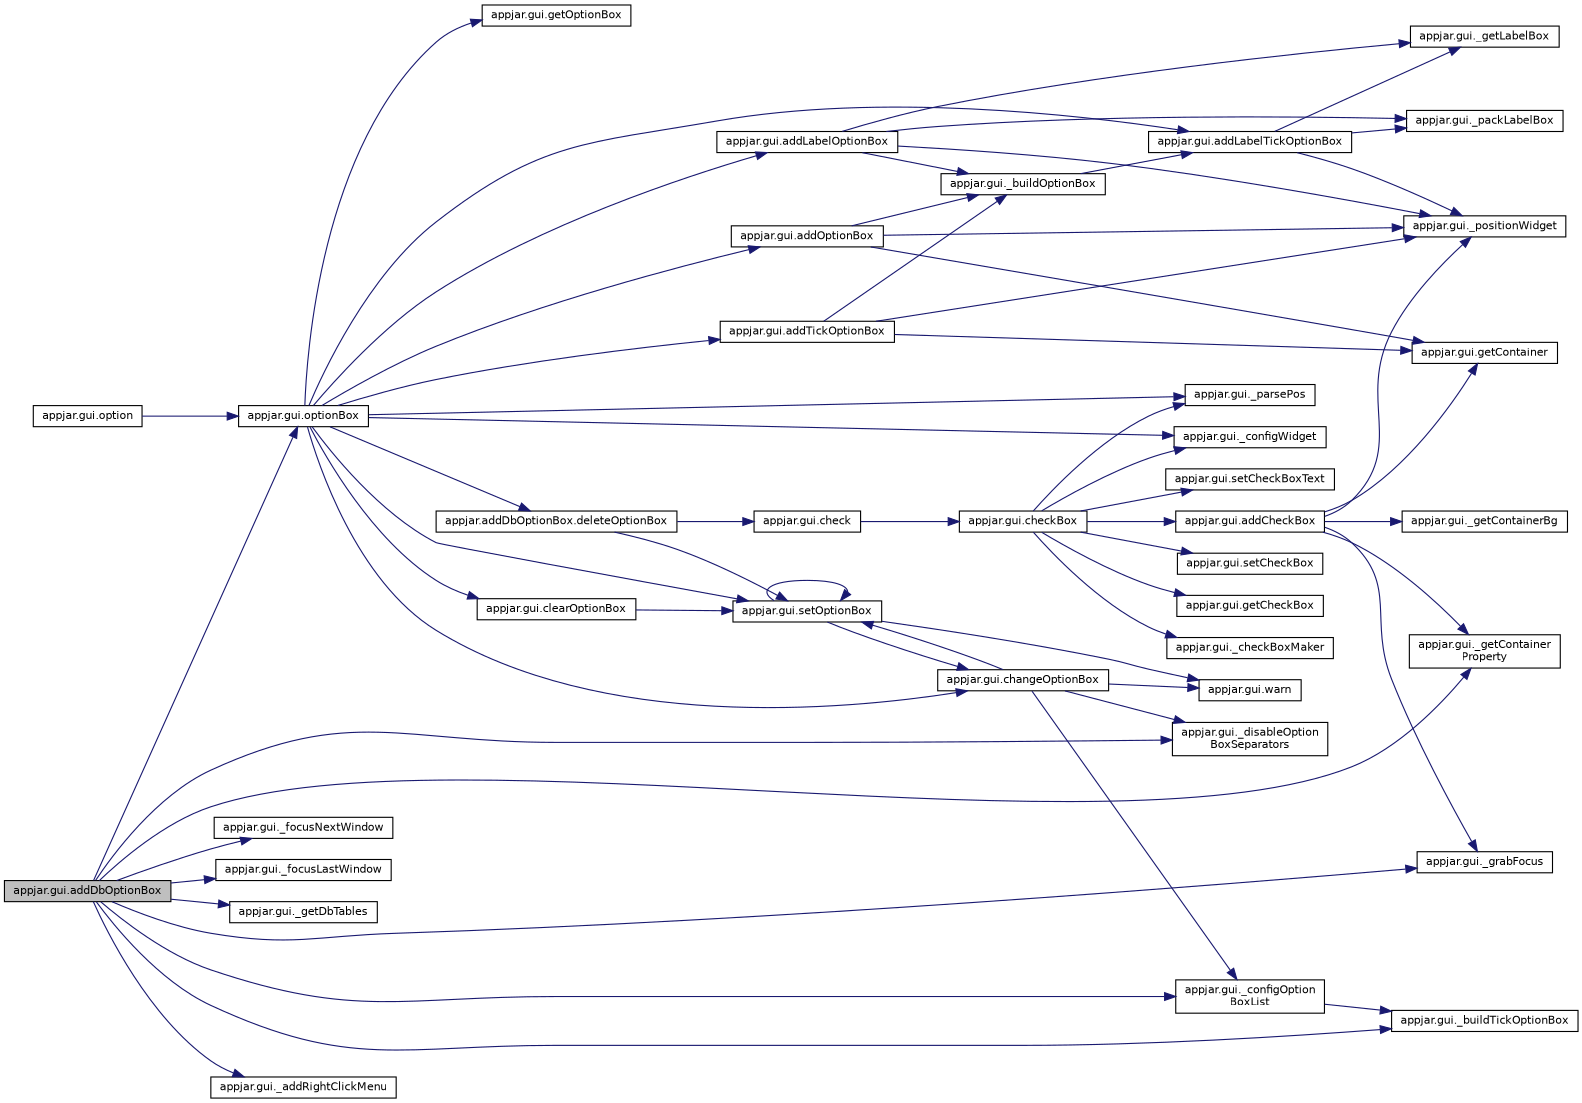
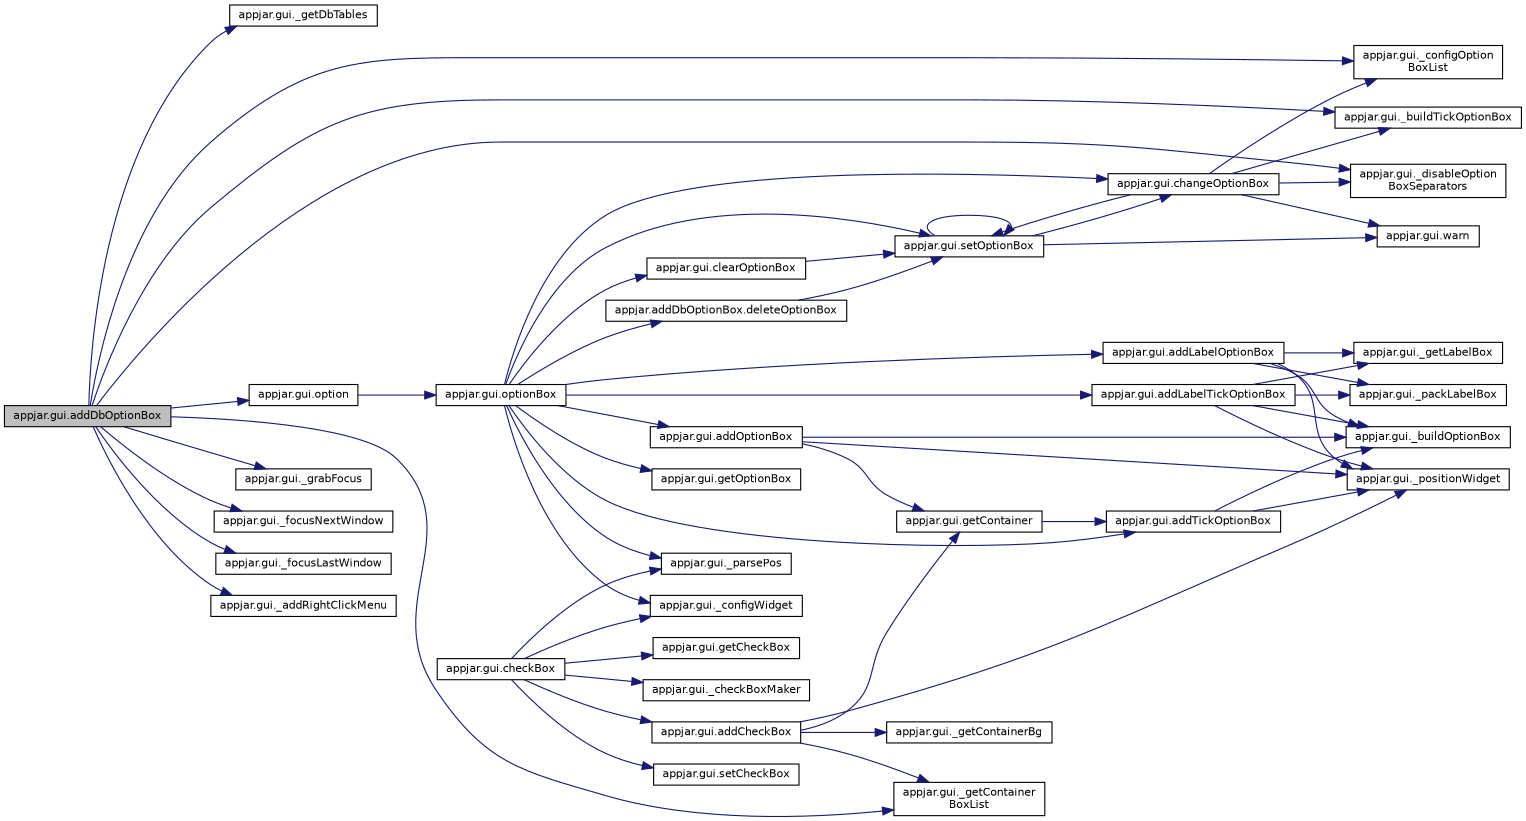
  digraph {
    fontname="DejaVu Sans"
    rankdir=LR
    node [color=black fillcolor=white fontname="DejaVu Sans" fontsize=10 shape=record style=filled]
    edge [color=midnightblue fontname="DejaVu Sans" fontsize=10 labelfontname=Helvetica labelfontsize=10 style=solid]
    n1 [fillcolor=grey75 fontcolor=black height=0.2 label="appjar.gui.addDbOptionBox" width=0.4]
    n2 [height=0.2 label="appjar.gui._getDbTables" width=0.4]
    n3 [height=0.2 label="appjar.gui.option" width=0.4]
    n4 [height=0.2 label="appjar.gui._configOption\lBoxList" width=0.4]
    n5 [height=0.2 label="appjar.gui._buildTickOptionBox" width=0.4]
    n6 [height=0.2 label="appjar.gui._disableOption\lBoxSeparators" width=0.4]
-   n7 [height=0.2 label="appjar.gui._getContainer\lProperty" width=0.4]
+   n7 [height=0.2 label="appjar.gui._getContainer\lBoxList" width=0.4]
    n8 [height=0.2 label="appjar.gui._grabFocus" width=0.4]
    n9 [height=0.2 label="appjar.gui._focusNextWindow" width=0.4]
    n10 [height=0.2 label="appjar.gui._focusLastWindow" width=0.4]
    n11 [height=0.2 label="appjar.gui._addRightClickMenu" width=0.4]
    n12 [height=0.2 label="appjar.gui.optionBox" width=0.4]
    n13 [height=0.2 label="appjar.gui.setOptionBox" width=0.4]
    n14 [height=0.2 label="appjar.gui.changeOptionBox" width=0.4]
    n15 [height=0.2 label="appjar.gui.clearOptionBox" width=0.4]
    n16 [height=0.2 label="appjar.addDbOptionBox.deleteOptionBox" width=0.4]
    n17 [height=0.2 label="appjar.gui._parsePos" width=0.4]
    n18 [height=0.2 label="appjar.gui._configWidget" width=0.4]
    n19 [height=0.2 label="appjar.gui.getOptionBox" width=0.4]
    n20 [height=0.2 label="appjar.gui.addLabelTickOptionBox" width=0.4]
    n21 [height=0.2 label="appjar.gui.addTickOptionBox" width=0.4]
    n22 [height=0.2 label="appjar.gui.addLabelOptionBox" width=0.4]
    n23 [height=0.2 label="appjar.gui.addOptionBox" width=0.4]
    n24 [height=0.2 label="appjar.gui.warn" width=0.4]
-   n25 [height=0.2 label="appjar.gui.check" width=0.4]
    n26 [height=0.2 label="appjar.gui._positionWidget" width=0.4]
    n27 [height=0.2 label="appjar.gui._getLabelBox" width=0.4]
    n28 [height=0.2 label="appjar.gui._buildOptionBox" width=0.4]
    n29 [height=0.2 label="appjar.gui._packLabelBox" width=0.4]
    n30 [height=0.2 label="appjar.gui.getContainer" width=0.4]
    n31 [height=0.2 label="appjar.gui.checkBox" width=0.4]
    n32 [height=0.2 label="appjar.gui.setCheckBox" width=0.4]
    n33 [height=0.2 label="appjar.gui.getCheckBox" width=0.4]
    n34 [height=0.2 label="appjar.gui._checkBoxMaker" width=0.4]
-   n35 [height=0.2 label="appjar.gui.setCheckBoxText" width=0.4]
    n36 [height=0.2 label="appjar.gui.addCheckBox" width=0.4]
    n37 [height=0.2 label="appjar.gui._getContainerBg" width=0.4]
    n1 -> n2
-   n1 -> n12
+   n1 -> n3
    n1 -> n4
    n1 -> n5
    n1 -> n6
    n1 -> n7
    n1 -> n8
    n1 -> n9
    n1 -> n10
    n1 -> n11
    n3 -> n12
    n12 -> n13
    n12 -> n14
    n12 -> n15
    n12 -> n16
    n12 -> n17
    n12 -> n18
    n12 -> n19
    n12 -> n20
    n12 -> n21
    n12 -> n22
    n12 -> n23
    n13 -> n13
    n13 -> n14
    n13 -> n24
    n14 -> n4
-   n4 -> n5
+   n14 -> n5
    n14 -> n6
    n14 -> n13
    n14 -> n24
    n15 -> n13
    n16 -> n13
-   n16 -> n25
    n20 -> n26
    n20 -> n27
-   n28 -> n20
+   n20 -> n28
    n20 -> n29
    n21 -> n26
    n21 -> n28
-   n21 -> n30
+   n30 -> n21
    n22 -> n26
    n22 -> n27
    n22 -> n28
    n22 -> n29
    n23 -> n26
    n23 -> n28
    n23 -> n30
-   n25 -> n31
    n31 -> n17
    n31 -> n18
    n31 -> n32
    n31 -> n33
    n31 -> n34
-   n31 -> n35
    n31 -> n36
    n36 -> n7
-   n36 -> n8
    n36 -> n26
    n36 -> n30
    n36 -> n37
  }
